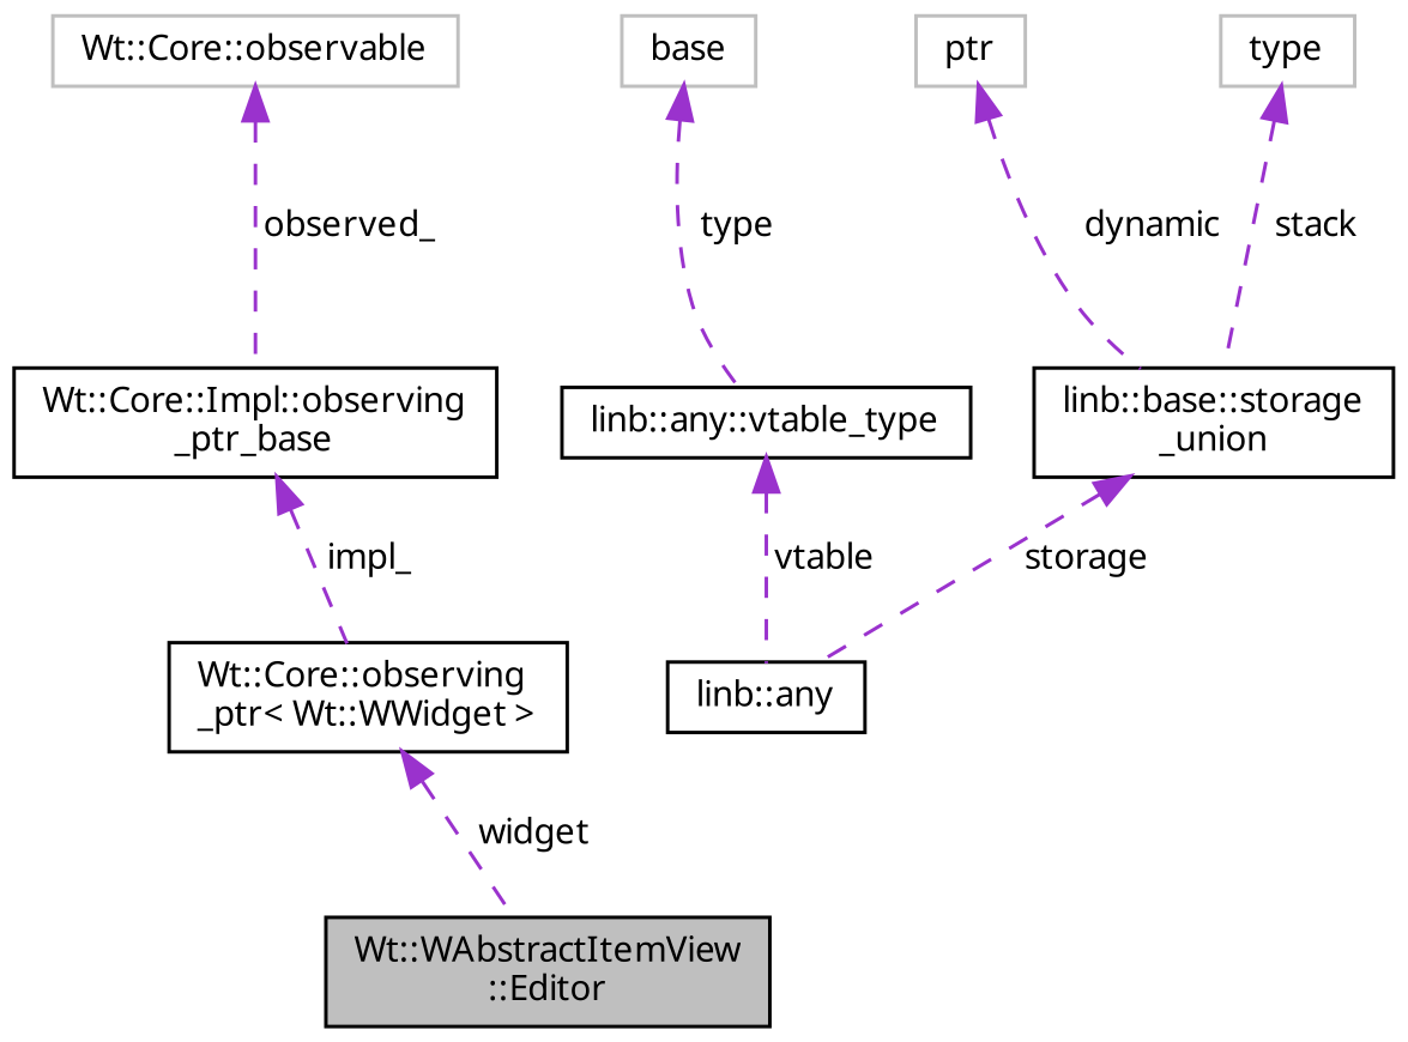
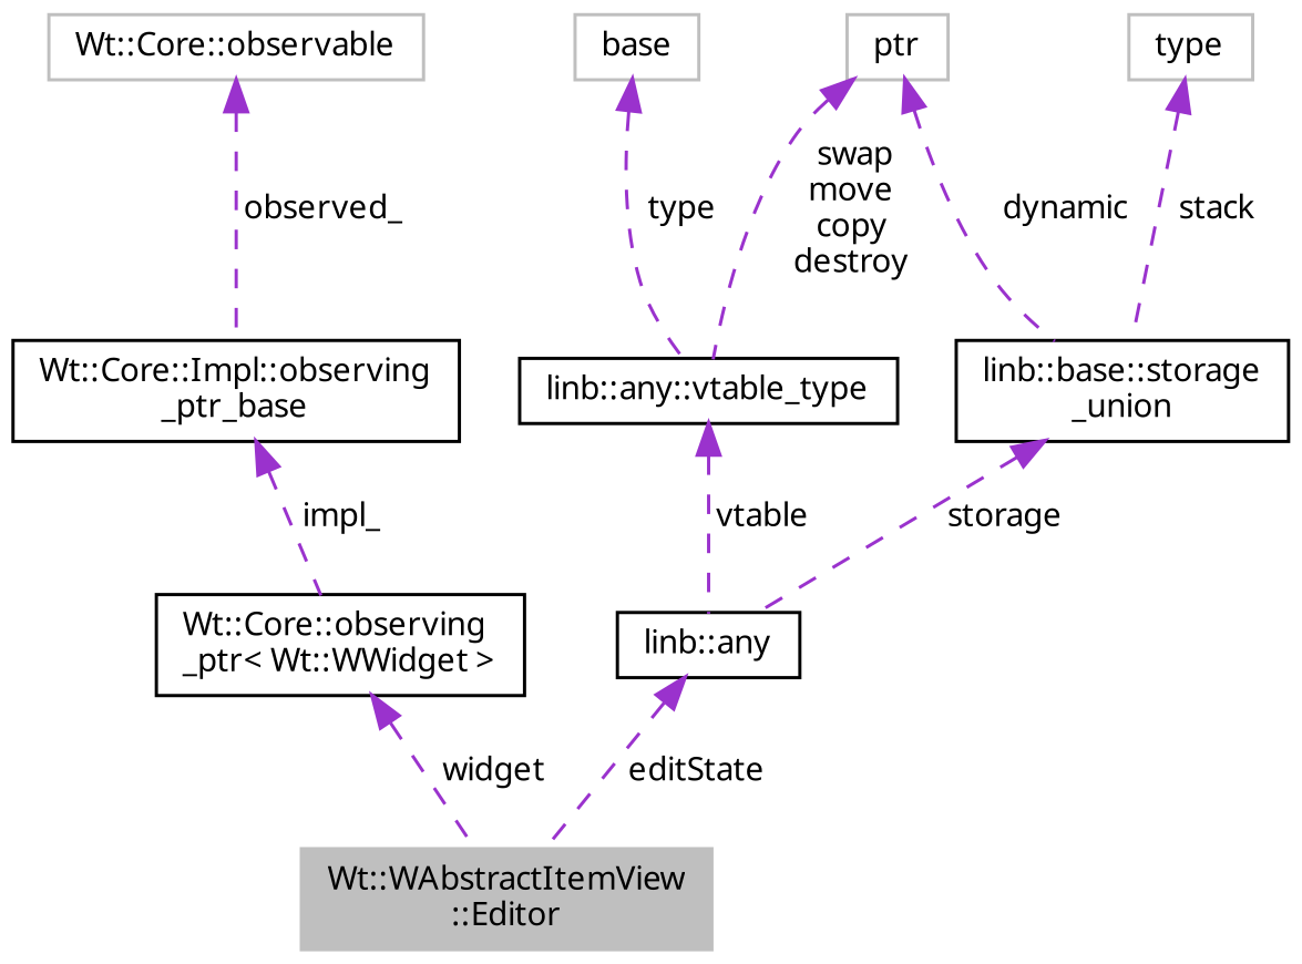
  digraph {
    fontname="Noto Sans"
    node [color=black fillcolor=white fontname="Noto Sans" fontsize=10 shape=record style=filled]
    edge [color=darkorchid3 dir=back fontname="Noto Sans" fontsize=10 labelfontname=Helvetica labelfontsize=10 style=dashed]
-   n1 [fillcolor=grey75 fontcolor=black height=0.2 label="Wt::WAbstractItemView\l::Editor" width=0.4]
+   n1 [color=grey75 fillcolor=grey75 fontcolor=black height=0.2 label="Wt::WAbstractItemView\l::Editor" width=0.4]
    n2 [height=0.2 label="Wt::Core::observing\l_ptr\< Wt::WWidget \>" width=0.4]
    n3 [height=0.2 label="Wt::Core::Impl::observing\l_ptr_base" width=0.4]
    n4 [color=grey75 height=0.2 label="Wt::Core::observable" width=0.4]
    n5 [height=0.2 label="linb::any" width=0.4]
    n6 [height=0.2 label="linb::any::vtable_type" width=0.4]
    n7 [color=grey75 height=0.2 label=ptr width=0.4]
    n8 [height=0.2 label="linb::base::storage\l_union" width=0.4]
    n9 [color=grey75 height=0.2 label=base width=0.4]
    n10 [color=grey75 height=0.2 label=type width=0.4]
    n2 -> n1 [label=" widget"]
    n3 -> n2 [label=" impl_"]
    n4 -> n3 [label=" observed_"]
+   n5 -> n1 [label=" editState"]
    n6 -> n5 [label=" vtable"]
+   n7 -> n6 [label=" swap\nmove\ncopy\ndestroy"]
    n7 -> n8 [label=" dynamic"]
    n8 -> n5 [label=" storage"]
    n9 -> n6 [label=" type"]
    n10 -> n8 [label=" stack"]
  }
